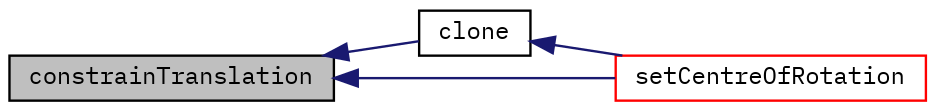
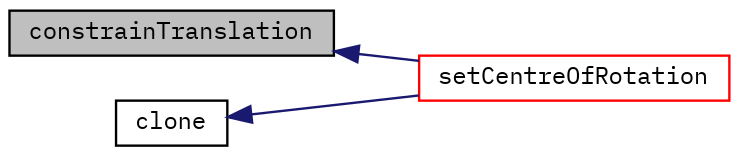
  digraph {
    fontname="IBM Plex Mono"
    rankdir=LR
    node [color=black fontname="IBM Plex Mono" fontsize=10 shape=record]
    edge [color=midnightblue dir=back fontname="IBM Plex Mono" fontsize=10 labelfontname=Helvetica labelfontsize=10 style=solid]
    n1 [fillcolor=grey75 fontcolor=black height=0.2 label=constrainTranslation style=filled width=0.4]
    n2 [height=0.2 label=clone width=0.4]
    n3 [color=red height=0.2 label=setCentreOfRotation width=0.4]
-   n1 -> n2
    n1 -> n3
    n2 -> n3
  }
